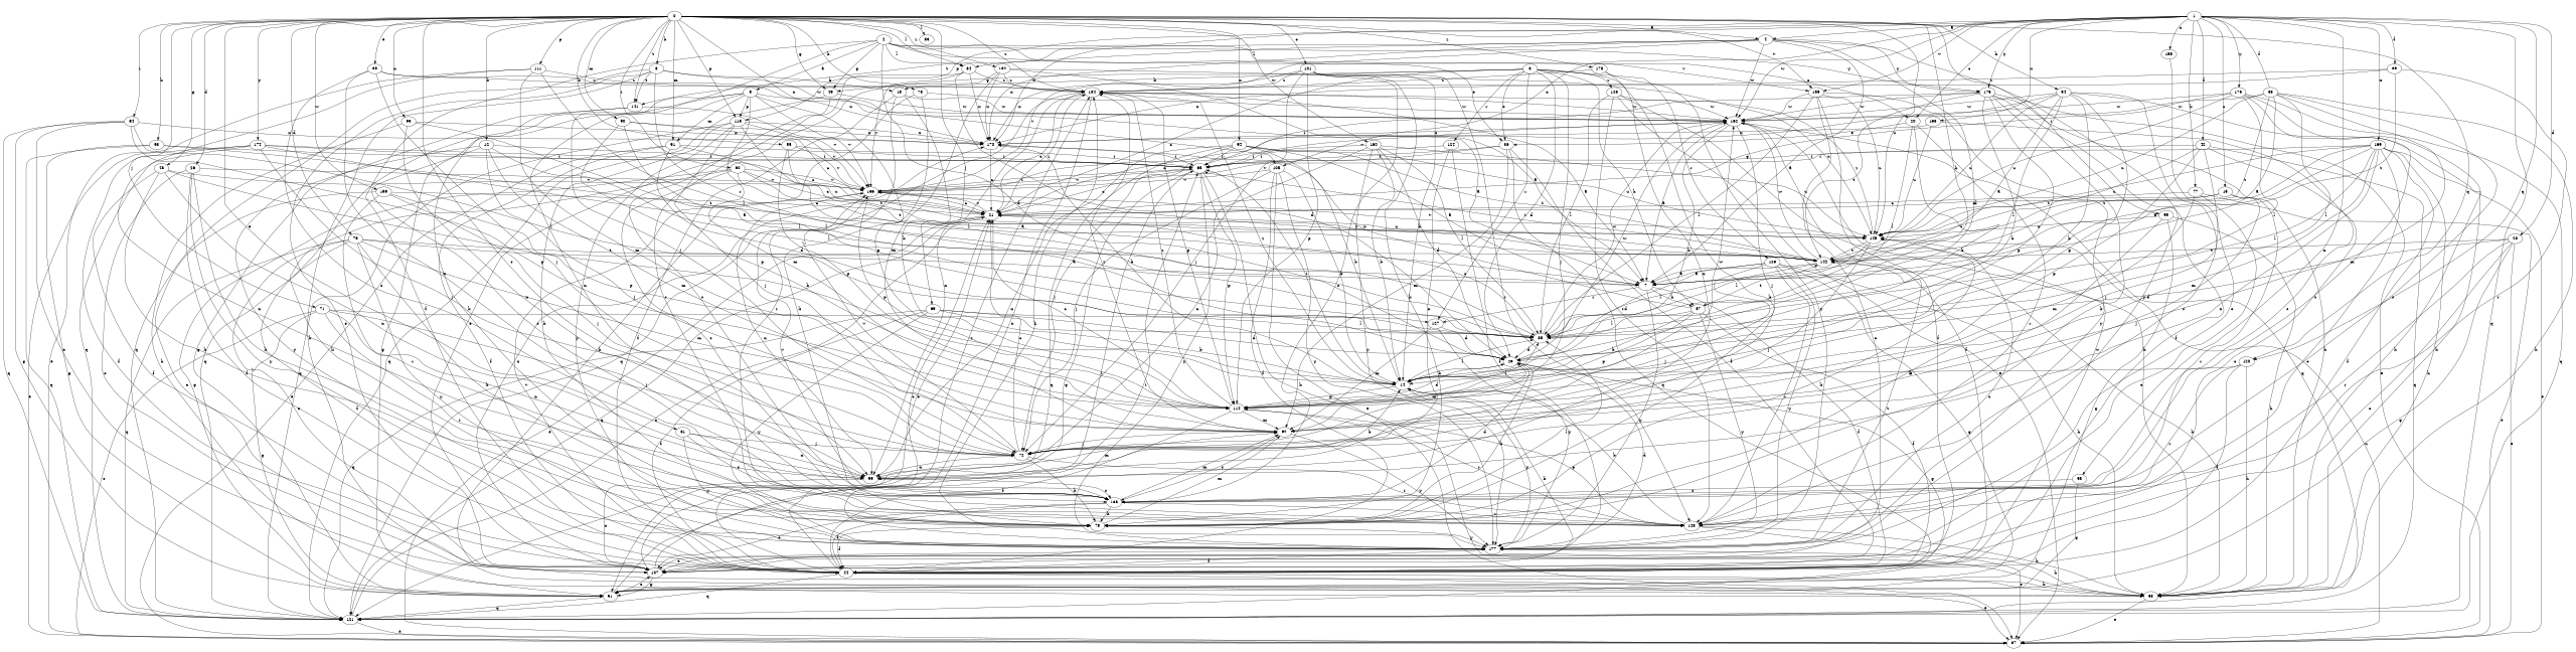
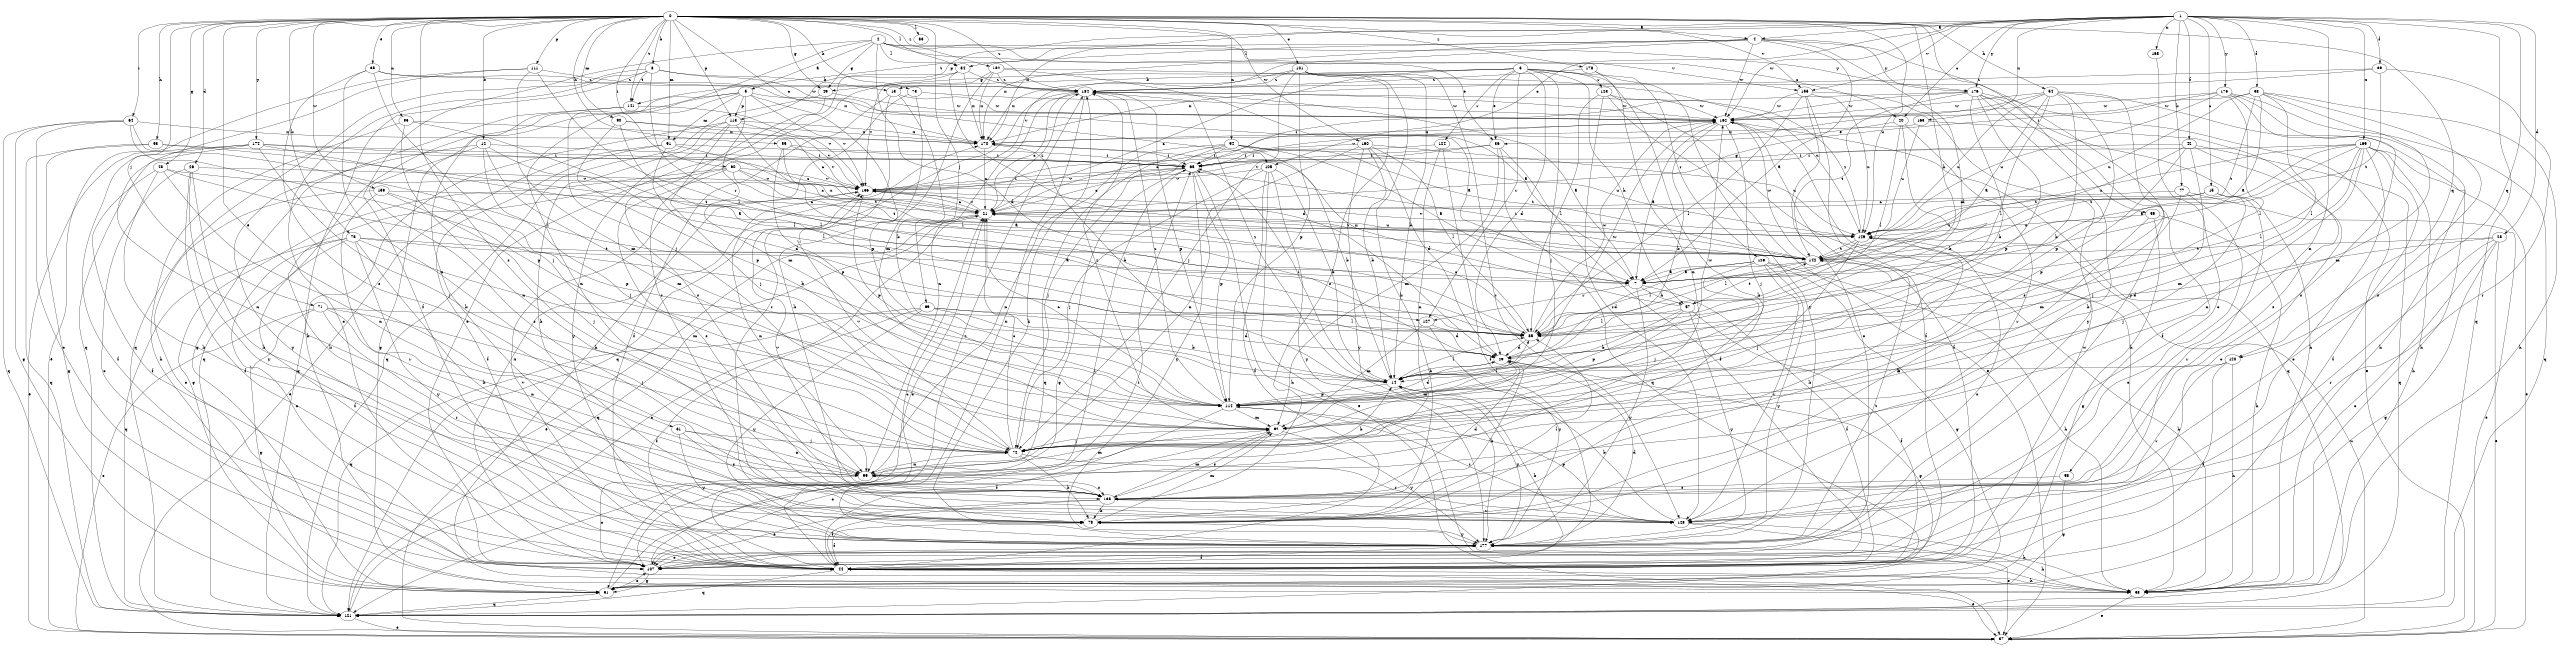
  strict digraph {
    0
    4
    8
    12
    26
    31
    35
    48
    49
    53
    54
    55
    57
    59
    60
    64
    69
    71
    73
    75
    83
    84
    90
    91
    94
    95
    101
    105
    111
    113
    120
    135
    141
    149
    155
    159
    160
    174
    178
    182
    184
    162
    170
    176
    29
    7
    156
    177
    121
    13
    127
    58
    107
    72
    92
    65
    85
    44
    78
    99
    114
    51
    142
    14
    21
    128
    37
    1
    15
    20
    28
    38
    39
    42
    77
    98
    163
    168
    169
    175
    36
    2
    5
    3
    123
    124
    126
    0 -> 4 [label=a]
    0 -> 8 [label=b]
    0 -> 12 [label=b]
    0 -> 26 [label=d]
    0 -> 31 [label=e]
    0 -> 35 [label=e]
    0 -> 48 [label=g]
    0 -> 49 [label=g]
    0 -> 53 [label=h]
    0 -> 54 [label=h]
    0 -> 55 [label=h]
    0 -> 57 [label=h]
    0 -> 59 [label=i]
    0 -> 60 [label=i]
    0 -> 64 [label=i]
    0 -> 69 [label=j]
    0 -> 71 [label=j]
    0 -> 73 [label=k]
-   0 -> 75 [label=d]
+   0 -> 75 [label=k]
    0 -> 83 [label=l]
    0 -> 84 [label=l]
    0 -> 90 [label=m]
    0 -> 91 [label=m]
    0 -> 94 [label=n]
    0 -> 95 [label=n]
    0 -> 101 [label=o]
    0 -> 105 [label=o]
    0 -> 111 [label=p]
    0 -> 113 [label=p]
    0 -> 120 [label=q]
    0 -> 135 [label=s]
    0 -> 141 [label=t]
    0 -> 149 [label=u]
    0 -> 155 [label=v]
    0 -> 159 [label=w]
    0 -> 160 [label=w]
    0 -> 174 [label=y]
    0 -> 178 [label=z]
    0 -> 182 [label=z]
    0 -> 184 [label=z]
    4 -> 84 [label=l]
    4 -> 141 [label=t]
    4 -> 162 [label=w]
    4 -> 170 [label=x]
    4 -> 176 [label=y]
    4 -> 29 [label=d]
    4 -> 7 [label=a]
    4 -> 156 [label=v]
    4 -> 177 [label=y]
    8 -> 141 [label=t]
    8 -> 162 [label=w]
    8 -> 121 [label=q]
    8 -> 13 [label=b]
    8 -> 127 [label=r]
    8 -> 58 [label=h]
    8 -> 107 [label=o]
    12 -> 135 [label=s]
    12 -> 177 [label=y]
    12 -> 72 [label=j]
    12 -> 92 [label=m]
    12 -> 65 [label=i]
    12 -> 85 [label=l]
    26 -> 156 [label=v]
    26 -> 177 [label=y]
    26 -> 107 [label=o]
    26 -> 44 [label=f]
    26 -> 78 [label=k]
    31 -> 135 [label=s]
    31 -> 177 [label=y]
    31 -> 72 [label=j]
    31 -> 99 [label=n]
    35 -> 135 [label=s]
    35 -> 184 [label=z]
    35 -> 170 [label=x]
    35 -> 72 [label=j]
    35 -> 99 [label=n]
    48 -> 156 [label=v]
    48 -> 44 [label=f]
    48 -> 78 [label=k]
    48 -> 99 [label=n]
    48 -> 114 [label=p]
    49 -> 135 [label=s]
    49 -> 162 [label=w]
    49 -> 121 [label=q]
    53 -> 121 [label=q]
    53 -> 65 [label=i]
    53 -> 51 [label=g]
    53 -> 142 [label=t]
-   54 -> 128 [label=s]
+   54 -> 135 [label=s]
    54 -> 149 [label=u]
    54 -> 162 [label=w]
    54 -> 7 [label=a]
    54 -> 156 [label=v]
    54 -> 58 [label=h]
    54 -> 85 [label=l]
    54 -> 114 [label=p]
    54 -> 14 [label=b]
    55 -> 149 [label=u]
    55 -> 156 [label=v]
    55 -> 65 [label=i]
    55 -> 114 [label=p]
    57 -> 170 [label=x]
    57 -> 177 [label=y]
    57 -> 85 [label=l]
    57 -> 44 [label=f]
    57 -> 114 [label=p]
    57 -> 142 [label=t]
    57 -> 14 [label=b]
    59 -> 149 [label=u]
    59 -> 58 [label=h]
    59 -> 78 [label=k]
    59 -> 51 [label=g]
    60 -> 135 [label=s]
    60 -> 7 [label=a]
    60 -> 156 [label=v]
    60 -> 78 [label=k]
    60 -> 51 [label=g]
    60 -> 142 [label=t]
    60 -> 21 [label=c]
    64 -> 170 [label=x]
    64 -> 121 [label=q]
    64 -> 107 [label=o]
    64 -> 85 [label=l]
    64 -> 114 [label=p]
    64 -> 51 [label=g]
    69 -> 29 [label=d]
    69 -> 177 [label=y]
    69 -> 121 [label=q]
    69 -> 85 [label=l]
    69 -> 44 [label=f]
    69 -> 14 [label=b]
    71 -> 72 [label=j]
    71 -> 85 [label=l]
    71 -> 99 [label=n]
    71 -> 51 [label=g]
    71 -> 128 [label=r]
    71 -> 37 [label=e]
    73 -> 162 [label=w]
    73 -> 58 [label=h]
    73 -> 78 [label=k]
    75 -> 7 [label=a]
    75 -> 177 [label=y]
    75 -> 121 [label=q]
    75 -> 107 [label=o]
    75 -> 92 [label=m]
    75 -> 44 [label=f]
    75 -> 78 [label=k]
    75 -> 142 [label=t]
    84 -> 184 [label=z]
    84 -> 170 [label=x]
    84 -> 29 [label=d]
    84 -> 107 [label=o]
    84 -> 128 [label=r]
    90 -> 170 [label=x]
    90 -> 85 [label=l]
    90 -> 114 [label=p]
    90 -> 21 [label=c]
    91 -> 29 [label=d]
    91 -> 65 [label=i]
    91 -> 44 [label=f]
    91 -> 142 [label=t]
    91 -> 37 [label=e]
    94 -> 149 [label=u]
    94 -> 7 [label=a]
    94 -> 121 [label=q]
    94 -> 72 [label=j]
    94 -> 65 [label=i]
    94 -> 99 [label=n]
    94 -> 142 [label=t]
    94 -> 14 [label=b]
    95 -> 170 [label=x]
    95 -> 58 [label=h]
    95 -> 85 [label=l]
    95 -> 99 [label=n]
    101 -> 135 [label=s]
    101 -> 184 [label=z]
    101 -> 170 [label=x]
    101 -> 72 [label=j]
    101 -> 78 [label=k]
    101 -> 114 [label=p]
    101 -> 14 [label=b]
    101 -> 128 [label=r]
    105 -> 156 [label=v]
    105 -> 177 [label=y]
    105 -> 72 [label=j]
    105 -> 44 [label=f]
    105 -> 14 [label=b]
    105 -> 37 [label=e]
    111 -> 184 [label=z]
    111 -> 121 [label=q]
    111 -> 92 [label=m]
    111 -> 85 [label=l]
    111 -> 37 [label=e]
    113 -> 170 [label=x]
    113 -> 156 [label=v]
    113 -> 177 [label=y]
    113 -> 121 [label=q]
    113 -> 72 [label=j]
    113 -> 85 [label=l]
    113 -> 78 [label=k]
    120 -> 58 [label=h]
    120 -> 44 [label=f]
    120 -> 14 [label=b]
    120 -> 128 [label=r]
    135 -> 29 [label=d]
    135 -> 156 [label=v]
    135 -> 107 [label=o]
    135 -> 92 [label=m]
    135 -> 44 [label=f]
    135 -> 78 [label=k]
    135 -> 128 [label=r]
    141 -> 156 [label=v]
    141 -> 78 [label=k]
    141 -> 51 [label=g]
    149 -> 184 [label=z]
    149 -> 156 [label=v]
    149 -> 72 [label=j]
    149 -> 85 [label=l]
    149 -> 78 [label=k]
    149 -> 142 [label=t]
    155 -> 149 [label=u]
    155 -> 162 [label=w]
    155 -> 177 [label=y]
    155 -> 107 [label=o]
    155 -> 85 [label=l]
    155 -> 44 [label=f]
    159 -> 107 [label=o]
    159 -> 72 [label=j]
    159 -> 14 [label=b]
    159 -> 21 [label=c]
    159 -> 128 [label=r]
    160 -> 149 [label=u]
    160 -> 29 [label=d]
    160 -> 177 [label=y]
    160 -> 65 [label=i]
    160 -> 85 [label=l]
    160 -> 99 [label=n]
    160 -> 14 [label=b]
    174 -> 7 [label=a]
    174 -> 72 [label=j]
    174 -> 65 [label=i]
    174 -> 44 [label=f]
    174 -> 99 [label=n]
    174 -> 21 [label=c]
    174 -> 37 [label=e]
    178 -> 184 [label=z]
    178 -> 177 [label=y]
    178 -> 99 [label=n]
    182 -> 149 [label=u]
    182 -> 184 [label=z]
    182 -> 170 [label=x]
    182 -> 7 [label=a]
    182 -> 156 [label=v]
    182 -> 92 [label=m]
    184 -> 162 [label=w]
    184 -> 7 [label=a]
    184 -> 177 [label=x]
    184 -> 121 [label=q]
    184 -> 99 [label=n]
    184 -> 114 [label=p]
    184 -> 21 [label=c]
    162 -> 170 [label=x]
    162 -> 7 [label=a]
    162 -> 121 [label=q]
    162 -> 72 [label=j]
    162 -> 44 [label=f]
    162 -> 14 [label=b]
    162 -> 21 [label=c]
    170 -> 65 [label=i]
    170 -> 14 [label=b]
    170 -> 21 [label=c]
    176 -> 162 [label=w]
    176 -> 58 [label=h]
    176 -> 65 [label=i]
    176 -> 44 [label=f]
    176 -> 78 [label=k]
    176 -> 114 [label=p]
    176 -> 142 [label=t]
    176 -> 14 [label=b]
    176 -> 37 [label=e]
    29 -> 162 [label=w]
    29 -> 92 [label=m]
    29 -> 78 [label=k]
    29 -> 51 [label=g]
    29 -> 14 [label=b]
    7 -> 57 [label=h]
    7 -> 177 [label=y]
    7 -> 127 [label=r]
    7 -> 44 [label=f]
    156 -> 65 [label=i]
    156 -> 99 [label=n]
    156 -> 114 [label=p]
    156 -> 142 [label=t]
    156 -> 21 [label=c]
    177 -> 149 [label=u]
    177 -> 184 [label=z]
    177 -> 29 [label=d]
    177 -> 58 [label=h]
    177 -> 107 [label=o]
    177 -> 44 [label=f]
    177 -> 142 [label=t]
    121 -> 21 [label=c]
    121 -> 37 [label=e]
    13 -> 162 [label=w]
    13 -> 44 [label=f]
    13 -> 14 [label=b]
    13 -> 128 [label=r]
    127 -> 29 [label=d]
    127 -> 177 [label=y]
    127 -> 92 [label=m]
    58 -> 37 [label=e]
    107 -> 170 [label=x]
    107 -> 65 [label=i]
    107 -> 51 [label=g]
    107 -> 14 [label=b]
    107 -> 21 [label=c]
    72 -> 156 [label=v]
    72 -> 78 [label=k]
    72 -> 99 [label=n]
    72 -> 21 [label=c]
    72 -> 128 [label=r]
    92 -> 135 [label=s]
    92 -> 184 [label=z]
    92 -> 177 [label=y]
+   92 -> 107 [label=o]
    92 -> 72 [label=j]
    65 -> 156 [label=v]
    65 -> 177 [label=y]
    65 -> 58 [label=h]
    65 -> 114 [label=p]
    65 -> 51 [label=g]
    65 -> 21 [label=c]
    85 -> 162 [label=w]
    85 -> 29 [label=d]
    85 -> 21 [label=c]
    44 -> 184 [label=z]
    44 -> 162 [label=w]
    44 -> 156 [label=v]
    44 -> 121 [label=q]
    44 -> 58 [label=h]
    44 -> 21 [label=c]
    44 -> 37 [label=e]
    78 -> 177 [label=y]
    78 -> 92 [label=m]
    78 -> 85 [label=l]
    78 -> 44 [label=f]
    99 -> 135 [label=s]
    99 -> 107 [label=o]
    99 -> 92 [label=m]
    99 -> 14 [label=b]
    114 -> 184 [label=z]
    114 -> 162 [label=w]
    114 -> 29 [label=d]
    114 -> 92 [label=m]
    114 -> 85 [label=l]
    114 -> 44 [label=f]
    114 -> 21 [label=c]
    114 -> 128 [label=r]
    51 -> 121 [label=q]
    51 -> 107 [label=o]
    51 -> 65 [label=i]
    142 -> 162 [label=w]
    142 -> 7 [label=a]
    142 -> 58 [label=h]
    142 -> 65 [label=i]
    142 -> 85 [label=l]
    14 -> 184 [label=z]
    14 -> 177 [label=y]
    14 -> 65 [label=i]
    14 -> 85 [label=l]
    14 -> 114 [label=p]
    21 -> 149 [label=u]
    21 -> 184 [label=z]
    21 -> 156 [label=v]
    21 -> 121 [label=q]
    21 -> 37 [label=e]
    128 -> 58 [label=h]
    128 -> 114 [label=p]
    128 -> 14 [label=b]
    128 -> 37 [label=e]
    37 -> 149 [label=u]
    1 -> 4 [label=a]
    1 -> 105 [label=o]
    1 -> 113 [label=p]
    1 -> 120 [label=q]
    1 -> 155 [label=v]
    1 -> 162 [label=w]
    1 -> 170 [label=x]
    1 -> 176 [label=y]
    1 -> 121 [label=q]
    1 -> 15 [label=c]
    1 -> 20 [label=c]
    1 -> 28 [label=d]
-   38 -> 1 [label=f]
+   1 -> 38 [label=f]
    1 -> 39 [label=f]
    1 -> 42 [label=f]
    1 -> 77 [label=k]
    1 -> 98 [label=n]
    1 -> 163 [label=x]
    1 -> 168 [label=x]
    1 -> 169 [label=x]
    1 -> 175 [label=y]
    15 -> 72 [label=j]
    15 -> 142 [label=t]
    15 -> 21 [label=c]
    15 -> 128 [label=r]
    20 -> 85 [label=l]
    20 -> 14 [label=b]
    20 -> 128 [label=r]
    20 -> 36 [label=e]
    28 -> 29 [label=d]
    28 -> 107 [label=o]
    28 -> 51 [label=g]
    28 -> 142 [label=t]
    28 -> 128 [label=r]
    28 -> 37 [label=e]
    38 -> 135 [label=s]
    38 -> 149 [label=u]
    38 -> 162 [label=w]
    38 -> 7 [label=a]
    38 -> 58 [label=h]
    38 -> 92 [label=m]
    38 -> 85 [label=l]
    38 -> 142 [label=t]
    39 -> 184 [label=z]
    39 -> 170 [label=x]
    39 -> 142 [label=t]
    39 -> 128 [label=r]
    42 -> 121 [label=q]
    42 -> 107 [label=o]
    42 -> 72 [label=j]
    42 -> 65 [label=i]
    42 -> 114 [label=p]
    42 -> 142 [label=t]
    77 -> 107 [label=o]
    77 -> 92 [label=m]
    77 -> 21 [label=c]
    77 -> 37 [label=e]
    98 -> 135 [label=s]
    98 -> 51 [label=g]
    163 -> 135 [label=s]
    163 -> 149 [label=u]
    163 -> 170 [label=x]
    168 -> 107 [label=o]
    169 -> 149 [label=u]
    169 -> 7 [label=a]
    169 -> 58 [label=h]
    169 -> 107 [label=o]
    169 -> 92 [label=m]
    169 -> 65 [label=i]
    169 -> 85 [label=l]
    169 -> 44 [label=f]
    169 -> 99 [label=n]
    169 -> 142 [label=t]
    169 -> 37 [label=e]
    175 -> 135 [label=s]
    175 -> 149 [label=u]
    175 -> 162 [label=w]
    175 -> 121 [label=q]
    175 -> 58 [label=h]
    175 -> 85 [label=l]
    175 -> 21 [label=g]
    36 -> 156 [label=v]
    36 -> 121 [label=q]
    36 -> 92 [label=m]
    36 -> 65 [label=i]
    36 -> 44 [label=f]
    2 -> 49 [label=g]
    2 -> 84 [label=l]
    2 -> 155 [label=v]
    2 -> 176 [label=y]
    2 -> 29 [label=d]
    2 -> 72 [label=j]
    2 -> 44 [label=f]
    2 -> 20 [label=c]
    2 -> 36 [label=e]
    2 -> 5 [label=a]
    5 -> 91 [label=m]
    5 -> 113 [label=p]
    5 -> 7 [label=a]
    5 -> 156 [label=v]
    5 -> 121 [label=q]
    5 -> 92 [label=m]
    5 -> 99 [label=n]
    5 -> 114 [label=p]
    5 -> 51 [label=g]
    3 -> 49 [label=g]
    3 -> 57 [label=h]
    3 -> 29 [label=d]
    3 -> 13 [label=b]
    3 -> 127 [label=r]
    3 -> 72 [label=j]
    3 -> 78 [label=k]
    3 -> 21 [label=c]
    3 -> 36 [label=e]
    3 -> 123 [label=r]
    3 -> 124 [label=r]
    3 -> 126 [label=r]
    123 -> 162 [label=w]
    123 -> 58 [label=h]
    123 -> 85 [label=l]
    123 -> 128 [label=r]
    123 -> 37 [label=e]
    124 -> 65 [label=i]
    124 -> 44 [label=f]
    124 -> 99 [label=n]
    126 -> 29 [label=d]
    126 -> 7 [label=a]
    126 -> 177 [label=y]
    126 -> 58 [label=h]
    126 -> 72 [label=j]
    126 -> 51 [label=g]
    126 -> 128 [label=r]
  }
